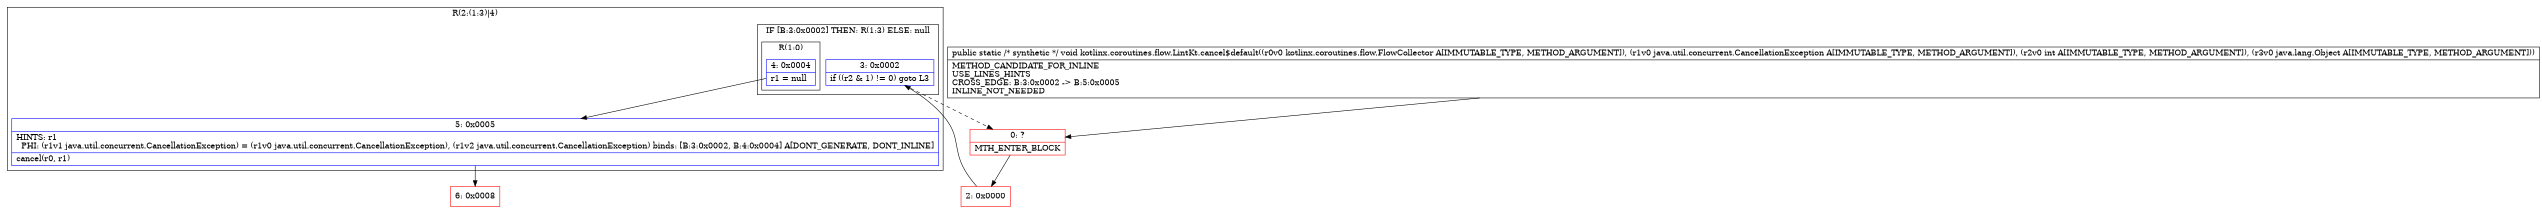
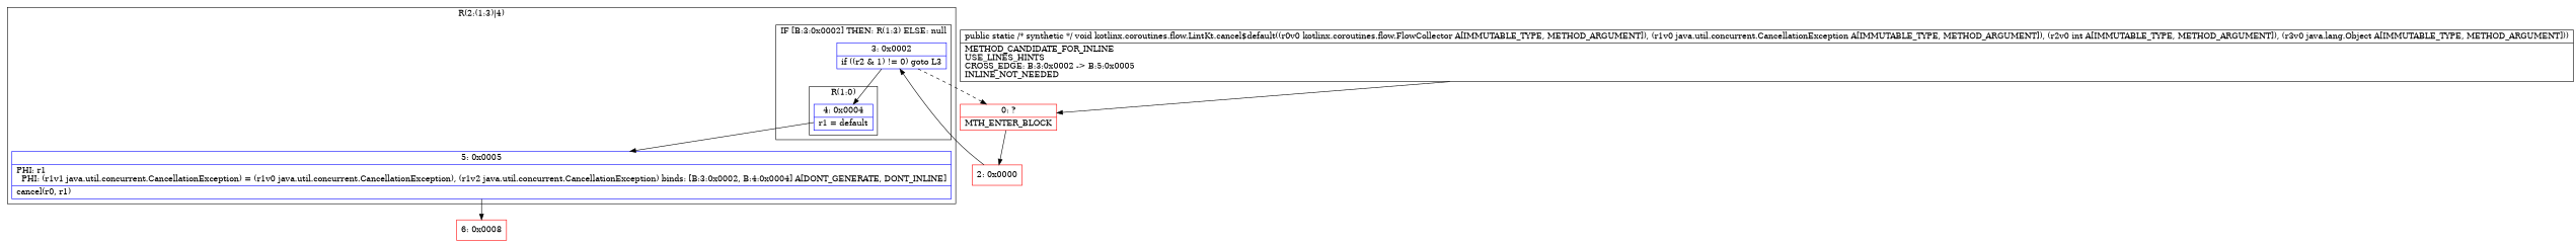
  digraph {
    node [color=blue shape=record]
-   n1 [label="{4\:\ 0x0004|r1 = null\l}"]
+   n1 [label="{4\:\ 0x0004|r1 = default\l}"]
    n2 [label="{3\:\ 0x0002|if ((r2 & 1) != 0) goto L3\l}"]
-   n3 [label="{5\:\ 0x0005|HINTS: r1 \l  PHI: (r1v1 java.util.concurrent.CancellationException) = (r1v0 java.util.concurrent.CancellationException), (r1v2 java.util.concurrent.CancellationException) binds: [B:3:0x0002, B:4:0x0004] A[DONT_GENERATE, DONT_INLINE]\l|cancel(r0, r1)\l}"]
+   n3 [label="{5\:\ 0x0005|PHI: r1 \l  PHI: (r1v1 java.util.concurrent.CancellationException) = (r1v0 java.util.concurrent.CancellationException), (r1v2 java.util.concurrent.CancellationException) binds: [B:3:0x0002, B:4:0x0004] A[DONT_GENERATE, DONT_INLINE]\l|cancel(r0, r1)\l}"]
    n4 [color=red label="{0\:\ ?|MTH_ENTER_BLOCK\l}"]
    n5 [color=red label="{6\:\ 0x0008}"]
    n6 [color=red label="{2\:\ 0x0000}"]
    n7 [label="{public static \/* synthetic *\/ void kotlinx.coroutines.flow.LintKt.cancel$default((r0v0 kotlinx.coroutines.flow.FlowCollector A[IMMUTABLE_TYPE, METHOD_ARGUMENT]), (r1v0 java.util.concurrent.CancellationException A[IMMUTABLE_TYPE, METHOD_ARGUMENT]), (r2v0 int A[IMMUTABLE_TYPE, METHOD_ARGUMENT]), (r3v0 java.lang.Object A[IMMUTABLE_TYPE, METHOD_ARGUMENT]))  | METHOD_CANDIDATE_FOR_INLINE\lUSE_LINES_HINTS\lCROSS_EDGE: B:3:0x0002 \-\> B:5:0x0005\lINLINE_NOT_NEEDED\l}" color=""]
    subgraph cluster_1 {
      label="R(2:(1:3)|4)"
      n3
      subgraph cluster_2 {
        label="IF [B:3:0x0002] THEN: R(1:3) ELSE: null"
        n2
        subgraph cluster_3 {
          label="R(1:0)"
          n1
        }
      }
    }
    n1 -> n3
+   n2 -> n1
    n2 -> n4 [style=dashed]
    n3 -> n5
    n4 -> n6
    n6 -> n2
    n7 -> n4
  }
